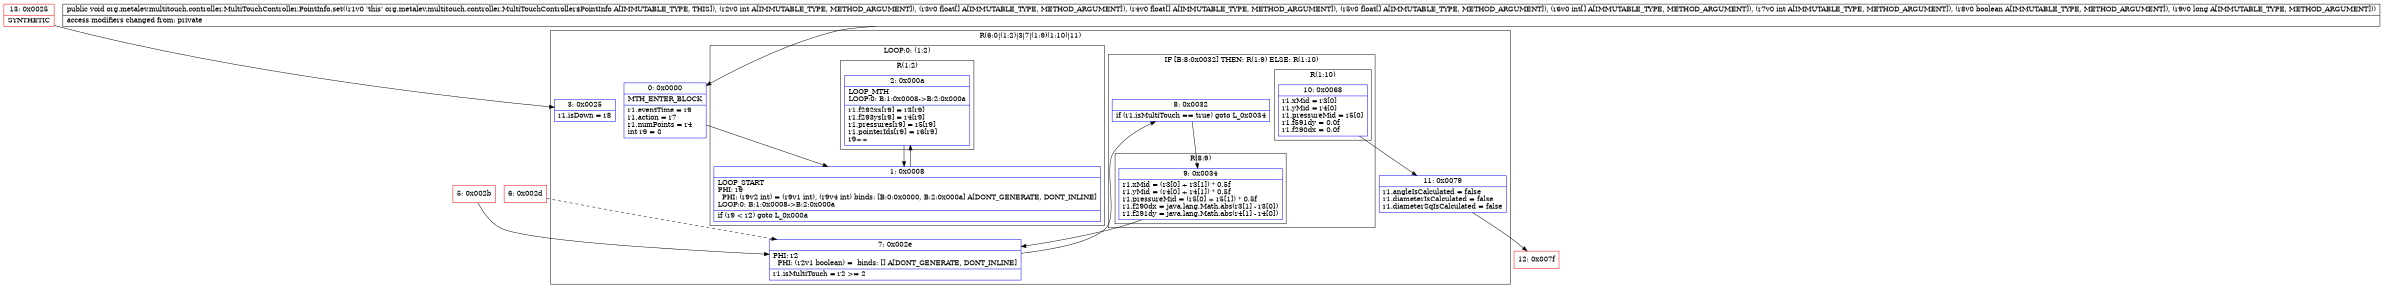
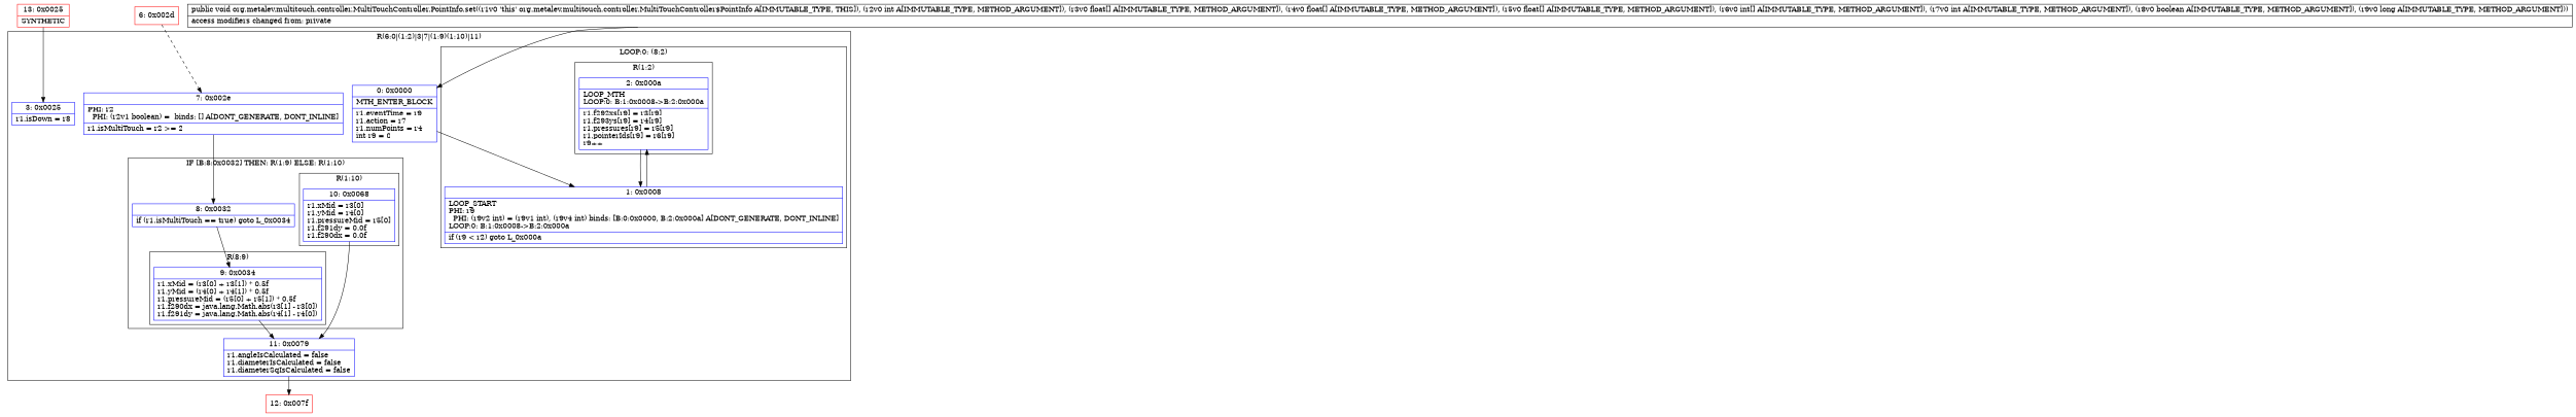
  digraph {
    node [color=blue shape=record]
    n1 [label="{2\:\ 0x000a|LOOP_MTH\lLOOP:0: B:1:0x0008\-\>B:2:0x000a\l|r1.f292xs[r9] = r3[r9]\lr1.f293ys[r9] = r4[r9]\lr1.pressures[r9] = r5[r9]\lr1.pointerIds[r9] = r6[r9]\lr9++\l}"]
    n2 [label="{1\:\ 0x0008|LOOP_START\lPHI: r9 \l  PHI: (r9v2 int) = (r9v1 int), (r9v4 int) binds: [B:0:0x0000, B:2:0x000a] A[DONT_GENERATE, DONT_INLINE]\lLOOP:0: B:1:0x0008\-\>B:2:0x000a\l|if (r9 \< r2) goto L_0x000a\l}"]
    n3 [label="{9\:\ 0x0034|r1.xMid = (r3[0] + r3[1]) * 0.5f\lr1.yMid = (r4[0] + r4[1]) * 0.5f\lr1.pressureMid = (r5[0] + r5[1]) * 0.5f\lr1.f290dx = java.lang.Math.abs(r3[1] \- r3[0])\lr1.f291dy = java.lang.Math.abs(r4[1] \- r4[0])\l}"]
-   n4 [label="{10\:\ 0x0068|r1.xMid = r3[0]\lr1.yMid = r4[0]\lr1.pressureMid = r5[0]\lr1.f591dy = 0.0f\lr1.f290dx = 0.0f\l}"]
+   n4 [label="{10\:\ 0x0068|r1.xMid = r3[0]\lr1.yMid = r4[0]\lr1.pressureMid = r5[0]\lr1.f291dy = 0.0f\lr1.f290dx = 0.0f\l}"]
    n5 [label="{8\:\ 0x0032|if (r1.isMultiTouch == true) goto L_0x0034\l}"]
    n6 [label="{0\:\ 0x0000|MTH_ENTER_BLOCK\l|r1.eventTime = r9\lr1.action = r7\lr1.numPoints = r4\lint r9 = 0\l}"]
    n7 [label="{3\:\ 0x0025|r1.isDown = r8\l}"]
    n8 [label="{7\:\ 0x002e|PHI: r2 \l  PHI: (r2v1 boolean) =  binds: [] A[DONT_GENERATE, DONT_INLINE]\l|r1.isMultiTouch = r2 \>= 2\l}"]
    n9 [label="{11\:\ 0x0079|r1.angleIsCalculated = false\lr1.diameterIsCalculated = false\lr1.diameterSqIsCalculated = false\l}"]
    n10 [color=red label="{12\:\ 0x007f}"]
    n11 [color=red label="{13\:\ 0x0025|SYNTHETIC\l}"]
-   n12 [color=red label="{5\:\ 0x002b}"]
    n13 [color=red label="{6\:\ 0x002d}"]
    n14 [label="{public void org.metalev.multitouch.controller.MultiTouchController.PointInfo.set((r1v0 'this' org.metalev.multitouch.controller.MultiTouchController$PointInfo A[IMMUTABLE_TYPE, THIS]), (r2v0 int A[IMMUTABLE_TYPE, METHOD_ARGUMENT]), (r3v0 float[] A[IMMUTABLE_TYPE, METHOD_ARGUMENT]), (r4v0 float[] A[IMMUTABLE_TYPE, METHOD_ARGUMENT]), (r5v0 float[] A[IMMUTABLE_TYPE, METHOD_ARGUMENT]), (r6v0 int[] A[IMMUTABLE_TYPE, METHOD_ARGUMENT]), (r7v0 int A[IMMUTABLE_TYPE, METHOD_ARGUMENT]), (r8v0 boolean A[IMMUTABLE_TYPE, METHOD_ARGUMENT]), (r9v0 long A[IMMUTABLE_TYPE, METHOD_ARGUMENT]))  | access modifiers changed from: private\l}" color=""]
    subgraph cluster_1 {
      label="R(6:0|(1:2)|3|7|(1:9)(1:10)|11)"
      n6
      n7
      n8
      n9
      subgraph cluster_2 {
-       label="LOOP:0: (1:2)"
+       label="LOOP:0: (8:2)"
        n2
        subgraph cluster_3 {
          label="R(1:2)"
          n1
        }
      }
      subgraph cluster_4 {
        label="IF [B:8:0x0032] THEN: R(1:9) ELSE: R(1:10)"
        n5
        subgraph cluster_5 {
          label="R(8:9)"
          n3
        }
        subgraph cluster_6 {
          label="R(1:10)"
          n4
        }
      }
    }
    n1 -> n2
    n2 -> n1
-   n3 -> n8
+   n3 -> n9
    n4 -> n9
    n5 -> n3
    n6 -> n2
    n8 -> n5
    n9 -> n10
    n11 -> n7
-   n12 -> n8
    n13 -> n8 [style=dashed]
    n14 -> n6
  }
